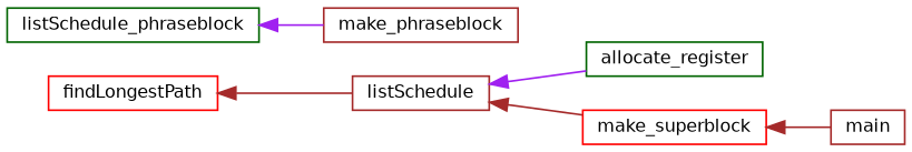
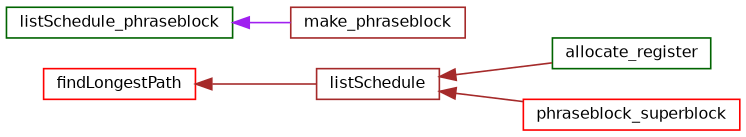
  digraph {
    rankdir=LR
    node [color=brown fillcolor=white fontname=Helvetica fontsize=10 shape=record style=filled]
    edge [color=brown dir=back fontname=Helvetica fontsize=10 labelfontname=Helvetica labelfontsize=10 style=solid]
    n1 [color=red height=0.2 label=findLongestPath width=0.4]
    n2 [height=0.2 label=listSchedule width=0.4]
    n3 [color=darkgreen height=0.2 label=allocate_register width=0.4]
-   n4 [color=red height=0.2 label=make_superblock width=0.4]
+   n4 [color=red height=0.2 label=phraseblock_superblock width=0.4]
    n5 [color=darkgreen height=0.2 label=listSchedule_phraseblock width=0.4]
    n6 [height=0.2 label=make_phraseblock width=0.4]
-   n7 [height=0.2 label=main width=0.4]
    n1 -> n2
-   n2 -> n3 [color=purple]
+   n2 -> n3
    n2 -> n4
-   n4 -> n7
    n5 -> n6 [color=purple]
  }
